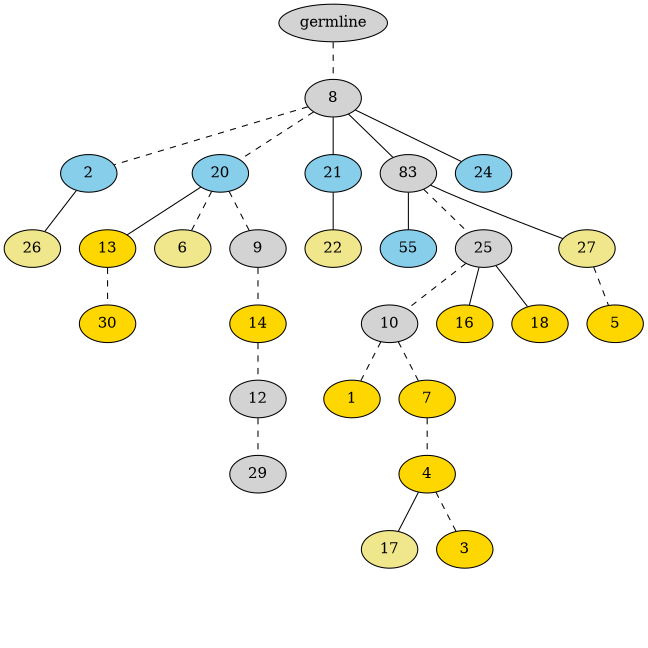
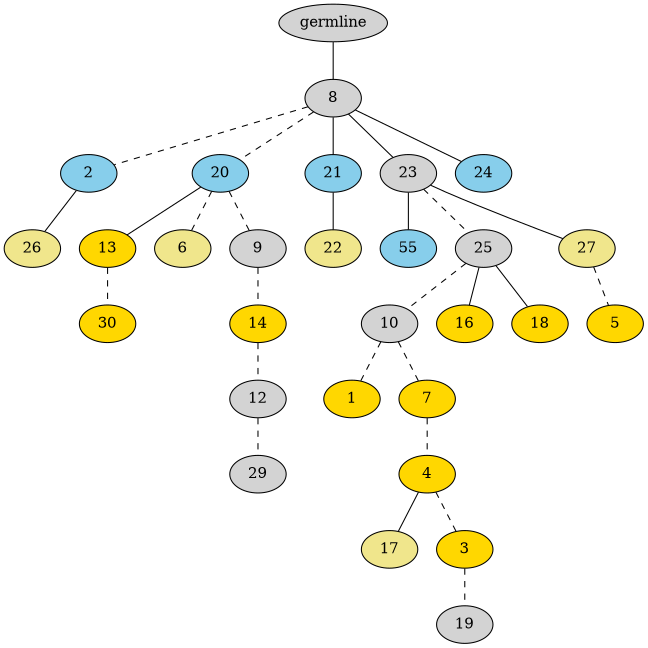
  graph {
    node [fillcolor=gold style=filled]
    edge [style=dashed]
    n1 [fillcolor=lightgrey label=germline]
    n2 [fillcolor=lightgrey label=8]
    n3 [fillcolor=skyblue label=2]
    n4 [fillcolor=skyblue label=20]
    n5 [fillcolor=skyblue label=21]
-   n6 [fillcolor=lightgrey label=83]
+   n6 [fillcolor=lightgrey label=23]
    n7 [fillcolor=skyblue label=24]
    n8 [fillcolor=khaki label=26]
    n9 [label=13]
    n10 [fillcolor=khaki label=6]
    n11 [fillcolor=lightgrey label=9]
    n12 [fillcolor=khaki label=22]
    n13 [fillcolor=skyblue label=55]
    n14 [fillcolor=lightgrey label=25]
    n15 [fillcolor=khaki label=27]
    n16 [label=30]
    n17 [label=14]
    n18 [fillcolor=lightgrey label=12]
    n19 [fillcolor=lightgrey label=29]
    n20 [fillcolor=lightgrey label=10]
    n21 [label=16]
    n22 [label=18]
    n23 [label=5]
    n24 [label=1]
    n25 [label=7]
    n26 [label=4]
    n27 [fillcolor=khaki label=17]
    n28 [label=3]
-   n1 -- n2
+   n29 [fillcolor=lightgrey label=19]
+   n1 -- n2 [style=solid]
    n2 -- n3
    n2 -- n4
    n2 -- n5 [style=solid]
    n2 -- n6 [style=solid]
    n2 -- n7 [style=solid]
    n3 -- n8 [style=solid]
    n4 -- n9 [style=solid]
    n4 -- n10
    n4 -- n11
    n5 -- n12 [style=solid]
    n6 -- n13 [style=solid]
    n6 -- n14
    n6 -- n15 [style=solid]
    n9 -- n16
    n11 -- n17
    n14 -- n20
    n14 -- n21 [style=solid]
    n14 -- n22 [style=solid]
    n15 -- n23
    n17 -- n18
    n18 -- n19
    n20 -- n24
    n20 -- n25
    n25 -- n26
    n26 -- n27 [style=solid]
    n26 -- n28
+   n28 -- n29
  }
